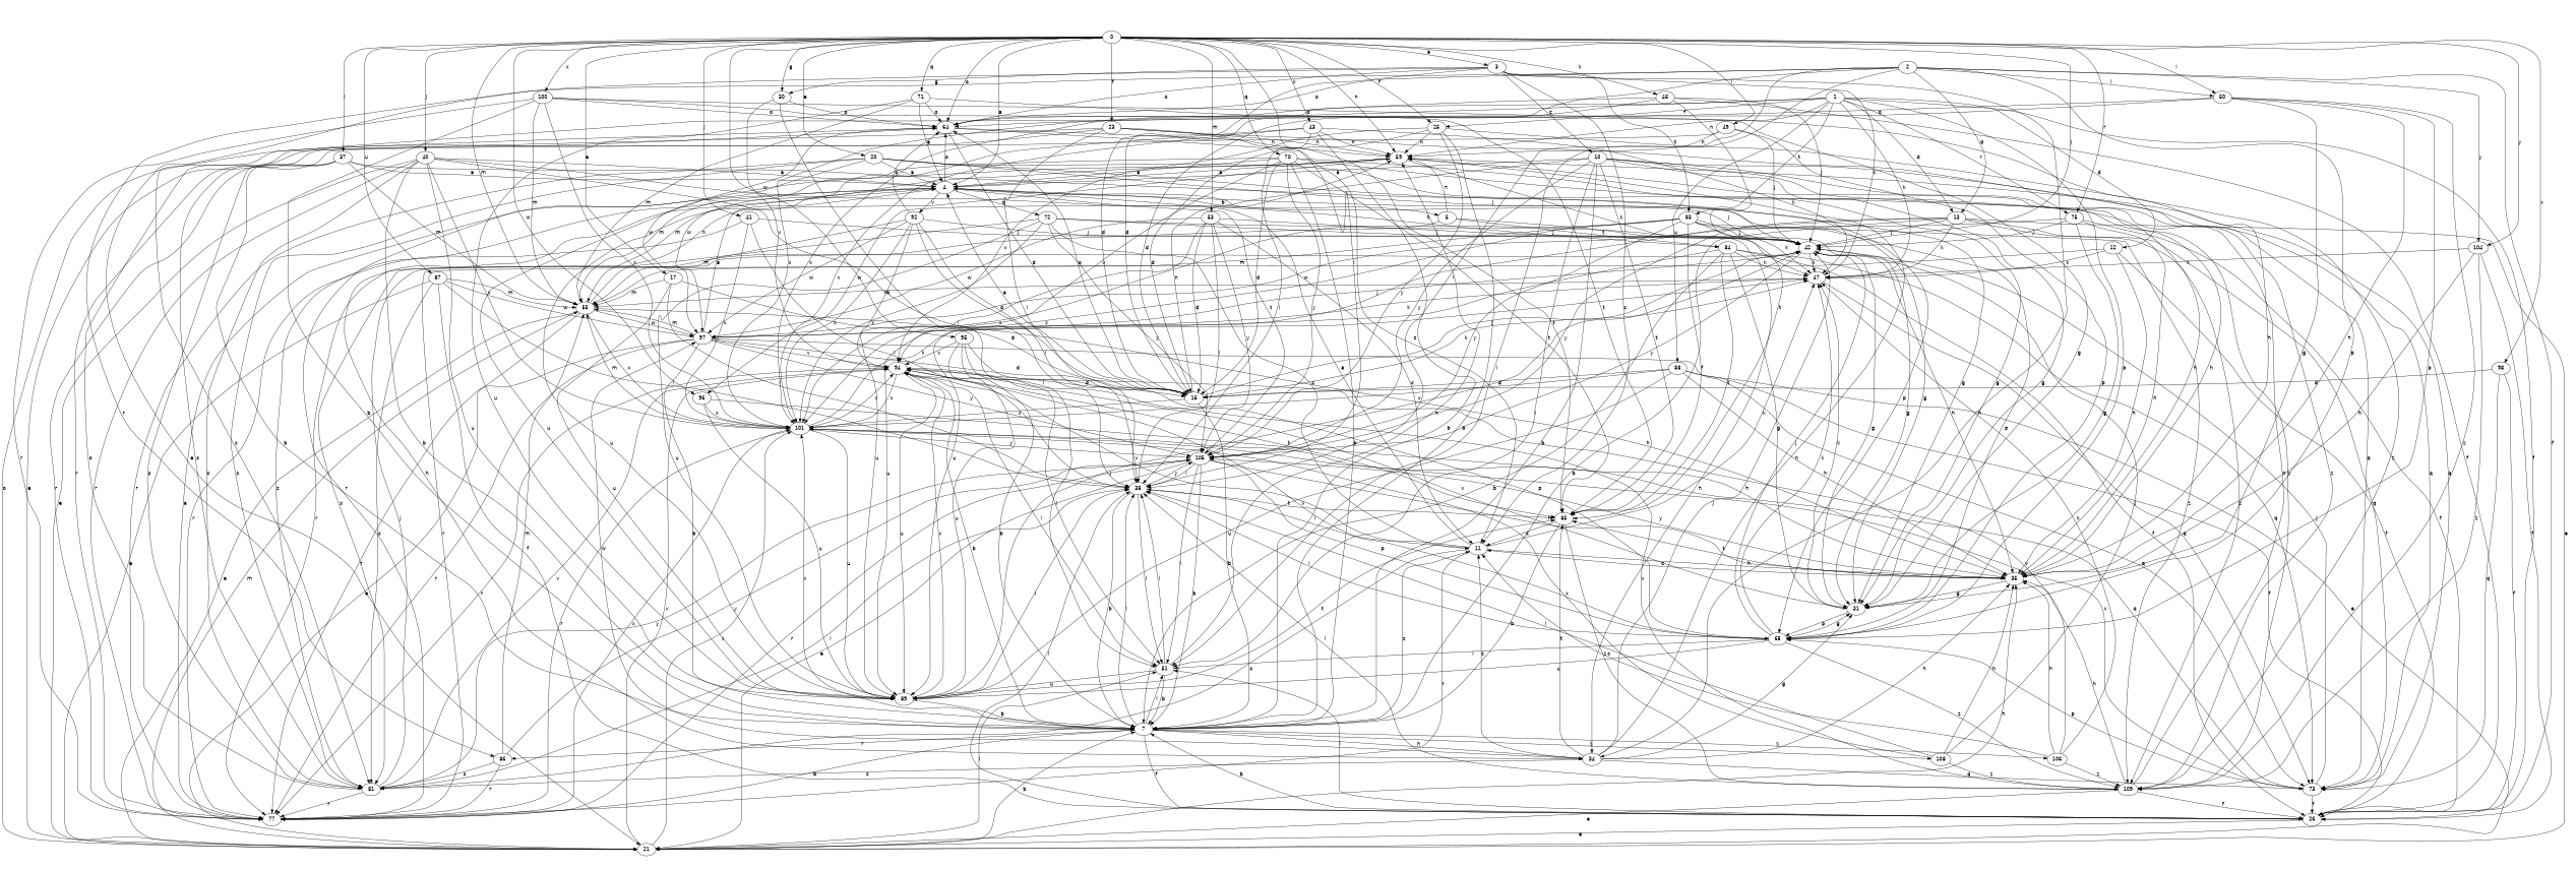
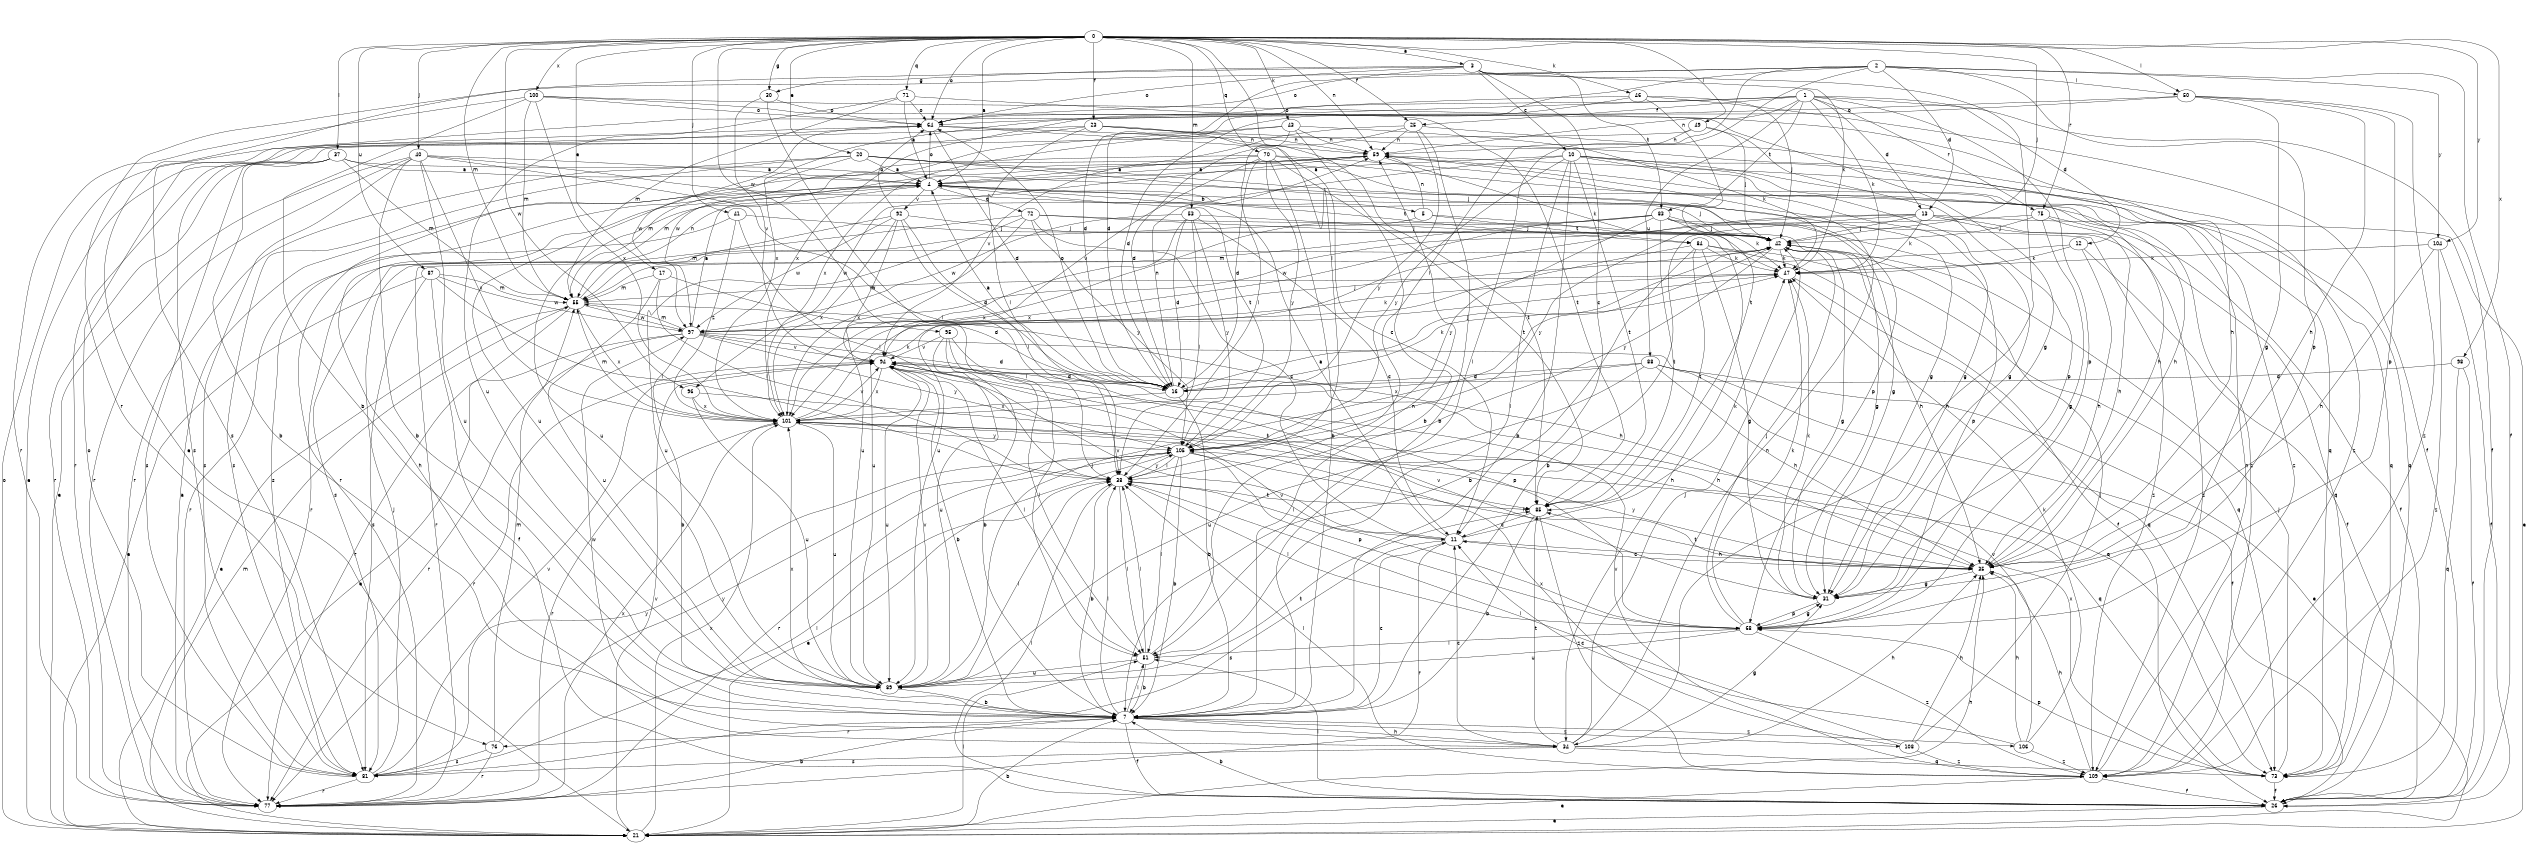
  strict digraph {
    fontname="DejaVu Sans"
    node [fontname="DejaVu Sans"]
    edge [fontname="DejaVu Sans"]
    0
    3
    4
    17
    20
    23
    25
    30
    37
    38
    40
    41
    42
    43
    46
    49
    50
    53
    55
    59
    64
    70
    71
    75
    87
    95
    96
    98
    100
    104
    47
    83
    16
    10
    11
    21
    34
    81
    5
    31
    72
    84
    89
    92
    68
    77
    73
    85
    7
    105
    109
    94
    51
    101
    35
    97
    26
    1
    12
    13
    88
    2
-   76 [label=86]
+   76
    106
    108
    0 -> 3 [label=a]
    0 -> 4 [label=a]
    0 -> 17 [label=e]
    0 -> 20 [label=e]
    0 -> 23 [label=f]
    0 -> 25 [label=f]
    0 -> 30 [label=g]
    0 -> 37 [label=i]
    0 -> 38 [label=i]
    0 -> 40 [label=j]
    0 -> 41 [label=j]
    0 -> 42 [label=j]
    0 -> 43 [label=k]
    0 -> 46 [label=k]
    0 -> 49 [label=l]
    0 -> 50 [label=l]
    0 -> 53 [label=m]
    0 -> 55 [label=m]
    0 -> 59 [label=n]
    0 -> 64 [label=o]
    0 -> 70 [label=q]
    0 -> 71 [label=q]
    0 -> 75 [label=r]
    0 -> 87 [label=u]
    0 -> 95 [label=w]
    0 -> 96 [label=w]
    0 -> 98 [label=x]
    0 -> 100 [label=x]
    0 -> 104 [label=y]
    3 -> 30 [label=g]
    3 -> 64 [label=o]
    3 -> 47 [label=k]
    3 -> 83 [label=t]
    3 -> 16 [label=d]
    3 -> 10 [label=c]
    3 -> 11 [label=c]
    3 -> 21 [label=e]
    3 -> 34 [label=h]
    4 -> 42 [label=j]
    4 -> 64 [label=o]
    4 -> 34 [label=h]
    4 -> 81 [label=s]
    4 -> 5 [label=b]
    4 -> 31 [label=g]
    4 -> 72 [label=q]
    4 -> 84 [label=t]
    4 -> 89 [label=u]
    4 -> 92 [label=v]
    17 -> 38 [label=i]
    17 -> 55 [label=m]
    17 -> 16 [label=d]
    17 -> 89 [label=u]
    20 -> 4 [label=a]
    20 -> 42 [label=j]
    20 -> 81 [label=s]
    20 -> 31 [label=g]
    20 -> 89 [label=u]
    20 -> 68 [label=p]
    20 -> 77 [label=r]
    23 -> 38 [label=i]
    23 -> 59 [label=n]
    23 -> 21 [label=e]
    23 -> 77 [label=r]
    23 -> 73 [label=q]
    23 -> 85 [label=t]
    25 -> 59 [label=n]
    25 -> 16 [label=d]
    25 -> 7 [label=b]
    25 -> 105 [label=y]
    25 -> 109 [label=z]
    25 -> 94 [label=v]
    30 -> 64 [label=o]
    30 -> 94 [label=v]
    30 -> 51 [label=l]
    37 -> 4 [label=a]
    37 -> 55 [label=m]
    37 -> 81 [label=s]
    37 -> 31 [label=g]
    37 -> 77 [label=r]
    37 -> 7 [label=b]
    38 -> 85 [label=t]
    38 -> 7 [label=b]
    38 -> 105 [label=y]
    38 -> 51 [label=l]
    40 -> 4 [label=a]
    40 -> 38 [label=i]
    40 -> 21 [label=e]
    40 -> 81 [label=s]
    40 -> 89 [label=u]
    40 -> 77 [label=r]
    40 -> 7 [label=b]
    40 -> 105 [label=t]
    40 -> 101 [label=x]
    41 -> 38 [label=i]
    41 -> 42 [label=j]
    41 -> 77 [label=r]
-   41 -> 101 [label=x]
+   41 -> 101 [label=z]
    42 -> 47 [label=k]
    42 -> 31 [label=g]
    42 -> 105 [label=y]
    42 -> 35 [label=h]
    43 -> 38 [label=i]
    43 -> 59 [label=n]
    43 -> 47 [label=k]
    43 -> 7 [label=b]
    43 -> 101 [label=x]
    43 -> 97 [label=w]
    46 -> 42 [label=j]
    46 -> 64 [label=o]
    46 -> 16 [label=d]
    46 -> 85 [label=t]
    46 -> 26 [label=f]
    49 -> 42 [label=j]
    49 -> 59 [label=n]
    49 -> 81 [label=s]
    49 -> 68 [label=p]
    50 -> 64 [label=o]
    50 -> 31 [label=g]
    50 -> 68 [label=p]
    50 -> 109 [label=z]
    50 -> 101 [label=x]
    50 -> 35 [label=h]
    53 -> 38 [label=i]
    53 -> 42 [label=j]
    53 -> 16 [label=d]
    53 -> 11 [label=c]
    53 -> 89 [label=u]
    53 -> 105 [label=y]
    53 -> 97 [label=w]
    55 -> 59 [label=n]
    55 -> 21 [label=e]
    55 -> 77 [label=r]
    55 -> 101 [label=x]
    55 -> 35 [label=h]
    55 -> 97 [label=w]
    59 -> 4 [label=a]
    59 -> 55 [label=m]
    59 -> 47 [label=k]
    59 -> 77 [label=r]
    59 -> 73 [label=q]
    64 -> 59 [label=n]
    64 -> 16 [label=d]
    64 -> 11 [label=c]
    64 -> 97 [label=w]
    70 -> 4 [label=a]
    70 -> 55 [label=m]
    70 -> 16 [label=d]
    70 -> 85 [label=t]
    70 -> 7 [label=b]
    70 -> 105 [label=y]
    70 -> 109 [label=z]
    70 -> 94 [label=v]
    70 -> 35 [label=h]
    71 -> 4 [label=a]
    71 -> 55 [label=m]
    71 -> 64 [label=o]
    71 -> 89 [label=u]
    71 -> 85 [label=t]
    75 -> 42 [label=j]
    75 -> 31 [label=g]
    75 -> 35 [label=h]
    75 -> 97 [label=w]
    75 -> 26 [label=f]
    87 -> 38 [label=i]
    87 -> 55 [label=m]
    87 -> 21 [label=e]
    87 -> 81 [label=s]
    87 -> 97 [label=w]
    87 -> 26 [label=f]
    95 -> 89 [label=u]
    95 -> 68 [label=p]
    95 -> 7 [label=b]
    95 -> 94 [label=v]
    95 -> 51 [label=l]
    96 -> 89 [label=u]
    96 -> 101 [label=x]
    96 -> 35 [label=h]
    98 -> 16 [label=d]
    98 -> 73 [label=q]
    98 -> 26 [label=f]
    100 -> 55 [label=m]
    100 -> 64 [label=o]
    100 -> 31 [label=g]
    100 -> 77 [label=r]
    100 -> 7 [label=b]
    100 -> 101 [label=x]
    100 -> 35 [label=h]
    104 -> 47 [label=k]
    104 -> 109 [label=z]
    104 -> 35 [label=h]
    104 -> 26 [label=f]
    47 -> 55 [label=m]
    47 -> 73 [label=q]
    83 -> 42 [label=j]
    83 -> 55 [label=m]
    83 -> 47 [label=k]
    83 -> 81 [label=s]
    83 -> 68 [label=p]
-   83 -> 85 [label=f]
+   83 -> 85 [label=t]
    83 -> 105 [label=y]
    83 -> 109 [label=z]
    83 -> 101 [label=x]
    16 -> 4 [label=a]
    16 -> 42 [label=j]
    16 -> 59 [label=n]
    16 -> 64 [label=o]
    16 -> 47 [label=k]
    16 -> 7 [label=b]
    16 -> 101 [label=x]
    10 -> 4 [label=a]
    10 -> 96 [label=w]
    10 -> 31 [label=g]
    10 -> 73 [label=q]
    10 -> 85 [label=t]
    10 -> 7 [label=b]
    10 -> 105 [label=y]
    10 -> 109 [label=z]
    10 -> 51 [label=l]
    10 -> 35 [label=h]
    11 -> 4 [label=a]
    11 -> 38 [label=i]
    11 -> 47 [label=k]
    11 -> 81 [label=s]
    11 -> 77 [label=r]
    11 -> 94 [label=v]
    11 -> 35 [label=h]
    21 -> 55 [label=m]
    21 -> 64 [label=o]
    21 -> 7 [label=b]
    21 -> 94 [label=v]
    21 -> 51 [label=l]
    21 -> 101 [label=x]
    21 -> 35 [label=h]
    34 -> 42 [label=j]
    34 -> 59 [label=n]
    34 -> 11 [label=c]
    34 -> 81 [label=s]
    34 -> 31 [label=g]
    34 -> 73 [label=q]
    34 -> 85 [label=t]
    34 -> 35 [label=h]
    34 -> 97 [label=w]
    81 -> 38 [label=i]
    81 -> 42 [label=j]
    81 -> 64 [label=o]
    81 -> 77 [label=r]
    81 -> 105 [label=y]
    81 -> 94 [label=v]
    5 -> 59 [label=n]
    5 -> 34 [label=h]
    5 -> 84 [label=t]
    5 -> 101 [label=x]
    31 -> 47 [label=k]
    31 -> 68 [label=p]
    31 -> 94 [label=v]
    72 -> 42 [label=j]
    72 -> 11 [label=c]
    72 -> 31 [label=g]
    72 -> 89 [label=u]
    72 -> 77 [label=r]
    72 -> 105 [label=y]
    72 -> 101 [label=x]
    84 -> 47 [label=k]
    84 -> 31 [label=g]
    84 -> 89 [label=u]
    84 -> 73 [label=q]
    84 -> 85 [label=t]
    84 -> 7 [label=b]
    84 -> 26 [label=f]
    89 -> 38 [label=i]
    89 -> 42 [label=j]
    89 -> 85 [label=t]
    89 -> 7 [label=b]
    89 -> 94 [label=v]
    92 -> 38 [label=i]
    92 -> 42 [label=j]
    92 -> 55 [label=m]
    92 -> 64 [label=o]
    92 -> 16 [label=d]
    92 -> 94 [label=v]
    92 -> 101 [label=x]
    92 -> 97 [label=w]
    68 -> 38 [label=i]
    68 -> 42 [label=j]
    68 -> 47 [label=k]
    68 -> 31 [label=g]
    68 -> 89 [label=u]
    68 -> 109 [label=z]
    68 -> 94 [label=v]
    68 -> 51 [label=l]
    77 -> 4 [label=a]
    77 -> 7 [label=b]
    77 -> 101 [label=x]
    73 -> 42 [label=j]
    73 -> 68 [label=p]
    73 -> 101 [label=x]
    73 -> 26 [label=f]
    85 -> 11 [label=c]
    85 -> 7 [label=b]
    85 -> 109 [label=z]
    7 -> 38 [label=i]
    7 -> 11 [label=c]
    7 -> 34 [label=h]
    7 -> 51 [label=l]
    7 -> 101 [label=x]
    7 -> 26 [label=f]
    7 -> 76 [label=r]
    7 -> 106 [label=z]
    7 -> 108 [label=z]
    105 -> 38 [label=i]
    105 -> 21 [label=e]
    105 -> 68 [label=p]
    105 -> 77 [label=r]
    105 -> 7 [label=b]
    105 -> 51 [label=l]
    105 -> 35 [label=h]
    109 -> 38 [label=i]
    109 -> 59 [label=n]
    109 -> 21 [label=e]
    109 -> 94 [label=v]
    109 -> 35 [label=h]
    109 -> 26 [label=f]
    94 -> 16 [label=d]
    94 -> 89 [label=u]
    94 -> 77 [label=r]
    94 -> 85 [label=t]
    94 -> 7 [label=b]
    94 -> 51 [label=l]
    94 -> 101 [label=x]
    51 -> 38 [label=i]
    51 -> 59 [label=n]
    51 -> 89 [label=u]
    51 -> 7 [label=b]
    101 -> 55 [label=m]
    101 -> 47 [label=k]
    101 -> 89 [label=u]
    101 -> 77 [label=r]
    101 -> 73 [label=q]
    101 -> 105 [label=y]
    101 -> 94 [label=v]
    35 -> 11 [label=c]
    35 -> 31 [label=g]
    35 -> 85 [label=t]
    35 -> 105 [label=y]
    97 -> 4 [label=a]
    97 -> 42 [label=j]
    97 -> 55 [label=m]
    97 -> 47 [label=k]
    97 -> 16 [label=d]
    97 -> 21 [label=e]
    97 -> 77 [label=r]
    97 -> 73 [label=q]
    97 -> 7 [label=b]
    97 -> 105 [label=y]
    97 -> 94 [label=v]
    26 -> 38 [label=i]
    26 -> 21 [label=e]
    26 -> 7 [label=b]
    26 -> 51 [label=l]
    1 -> 25 [label=f]
    1 -> 59 [label=n]
    1 -> 75 [label=r]
    1 -> 47 [label=k]
    1 -> 83 [label=t]
    1 -> 81 [label=s]
    1 -> 68 [label=p]
    1 -> 101 [label=x]
    1 -> 26 [label=f]
    1 -> 12 [label=d]
    1 -> 13 [label=d]
    1 -> 88 [label=u]
    12 -> 47 [label=k]
    12 -> 77 [label=r]
    12 -> 35 [label=h]
    12 -> 26 [label=f]
    13 -> 42 [label=j]
    13 -> 47 [label=k]
    13 -> 21 [label=e]
    13 -> 89 [label=u]
    13 -> 73 [label=q]
    13 -> 7 [label=b]
    13 -> 105 [label=y]
    13 -> 109 [label=z]
    88 -> 16 [label=d]
    88 -> 21 [label=e]
    88 -> 89 [label=u]
    88 -> 101 [label=x]
    88 -> 35 [label=h]
    88 -> 26 [label=f]
    2 -> 38 [label=i]
    2 -> 50 [label=l]
    2 -> 64 [label=o]
    2 -> 104 [label=y]
    2 -> 16 [label=d]
    2 -> 68 [label=p]
    2 -> 51 [label=l]
    2 -> 26 [label=f]
    2 -> 13 [label=d]
    2 -> 76 [label=r]
    76 -> 55 [label=m]
    76 -> 81 [label=s]
    76 -> 77 [label=r]
    76 -> 105 [label=y]
    106 -> 47 [label=k]
    106 -> 11 [label=c]
    106 -> 109 [label=z]
    106 -> 94 [label=v]
    106 -> 35 [label=h]
    108 -> 38 [label=i]
    108 -> 42 [label=j]
    108 -> 109 [label=z]
    108 -> 101 [label=x]
    108 -> 35 [label=h]
  }
